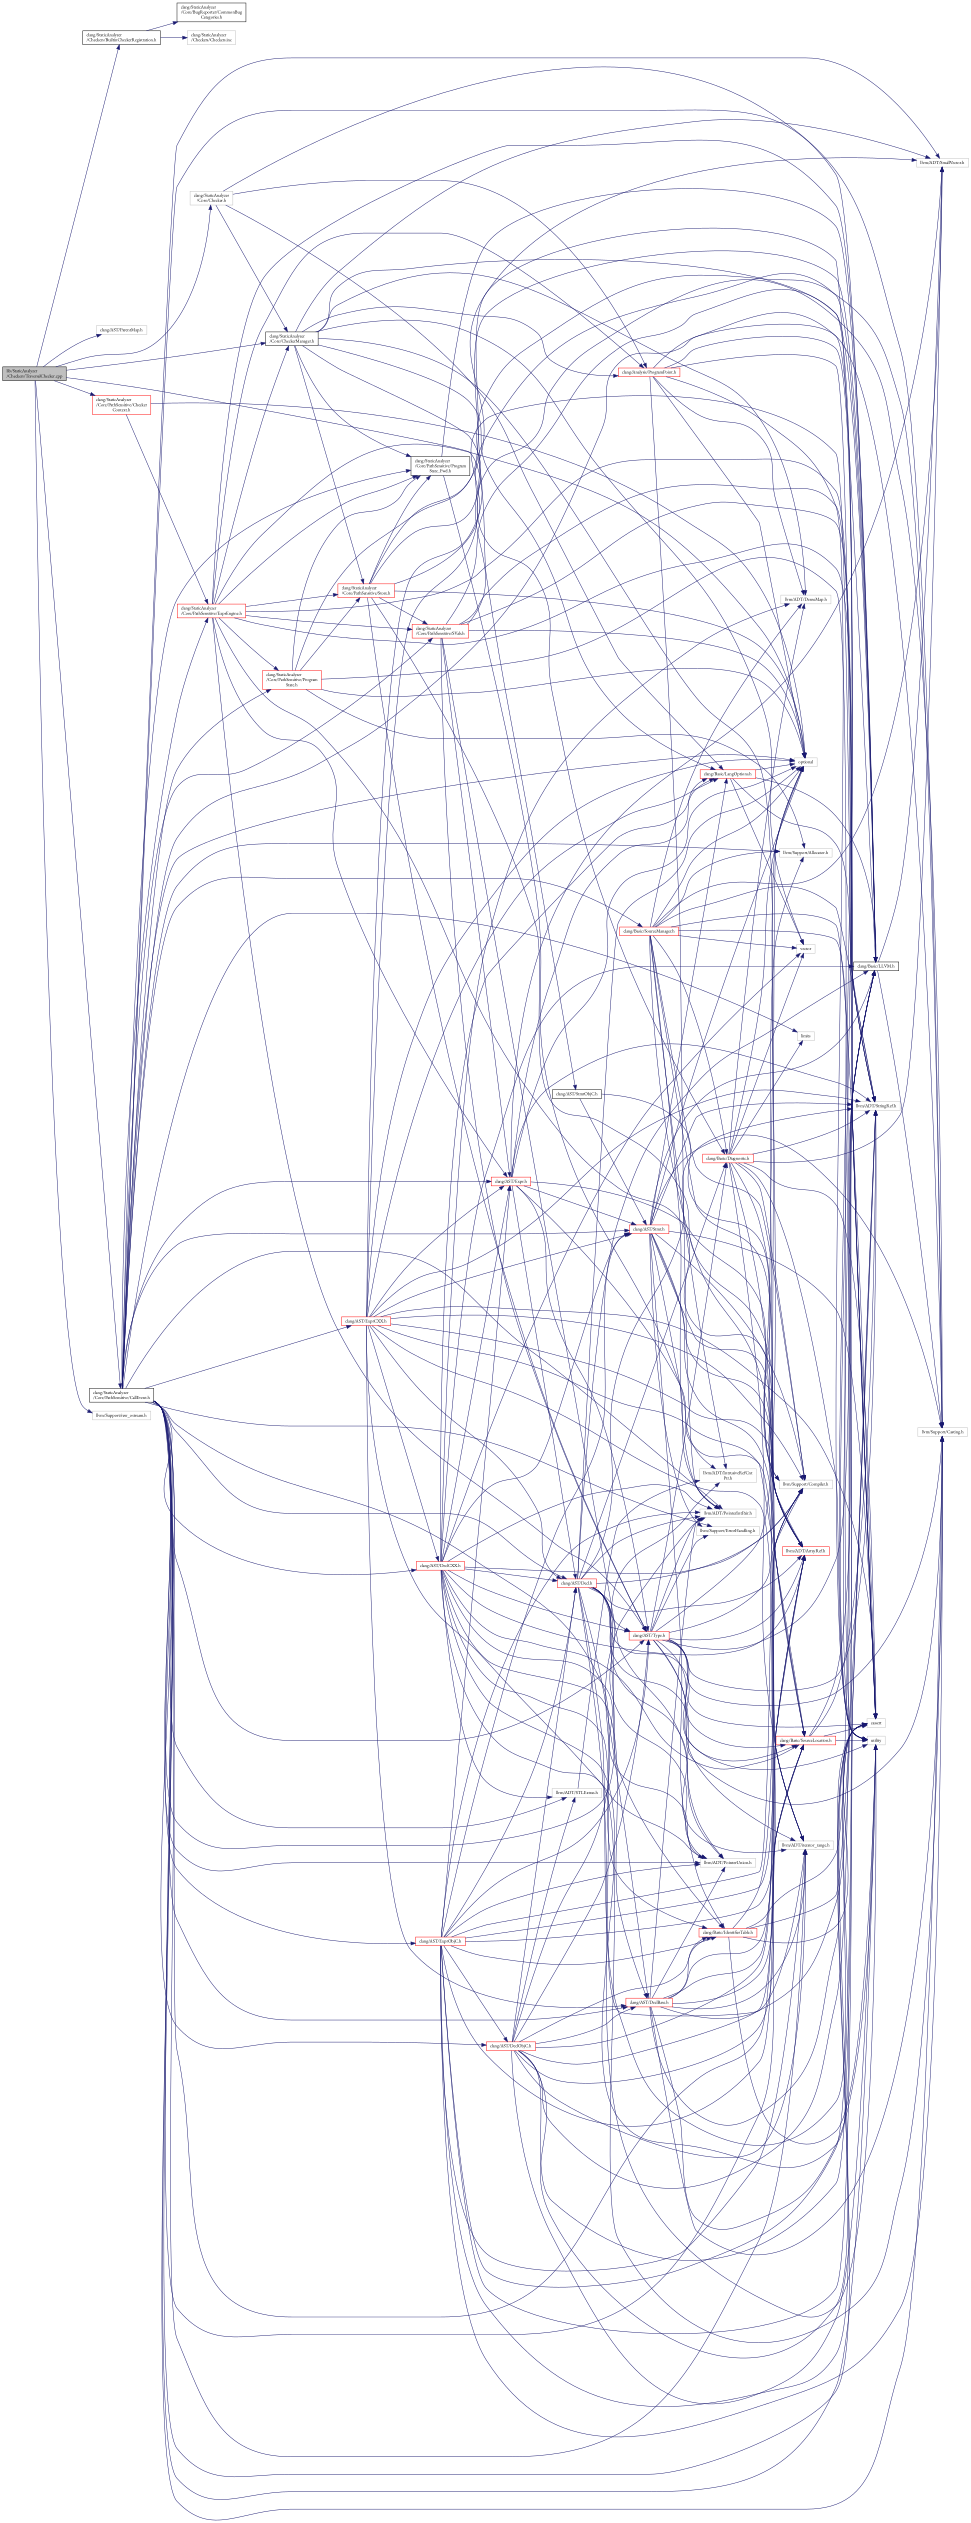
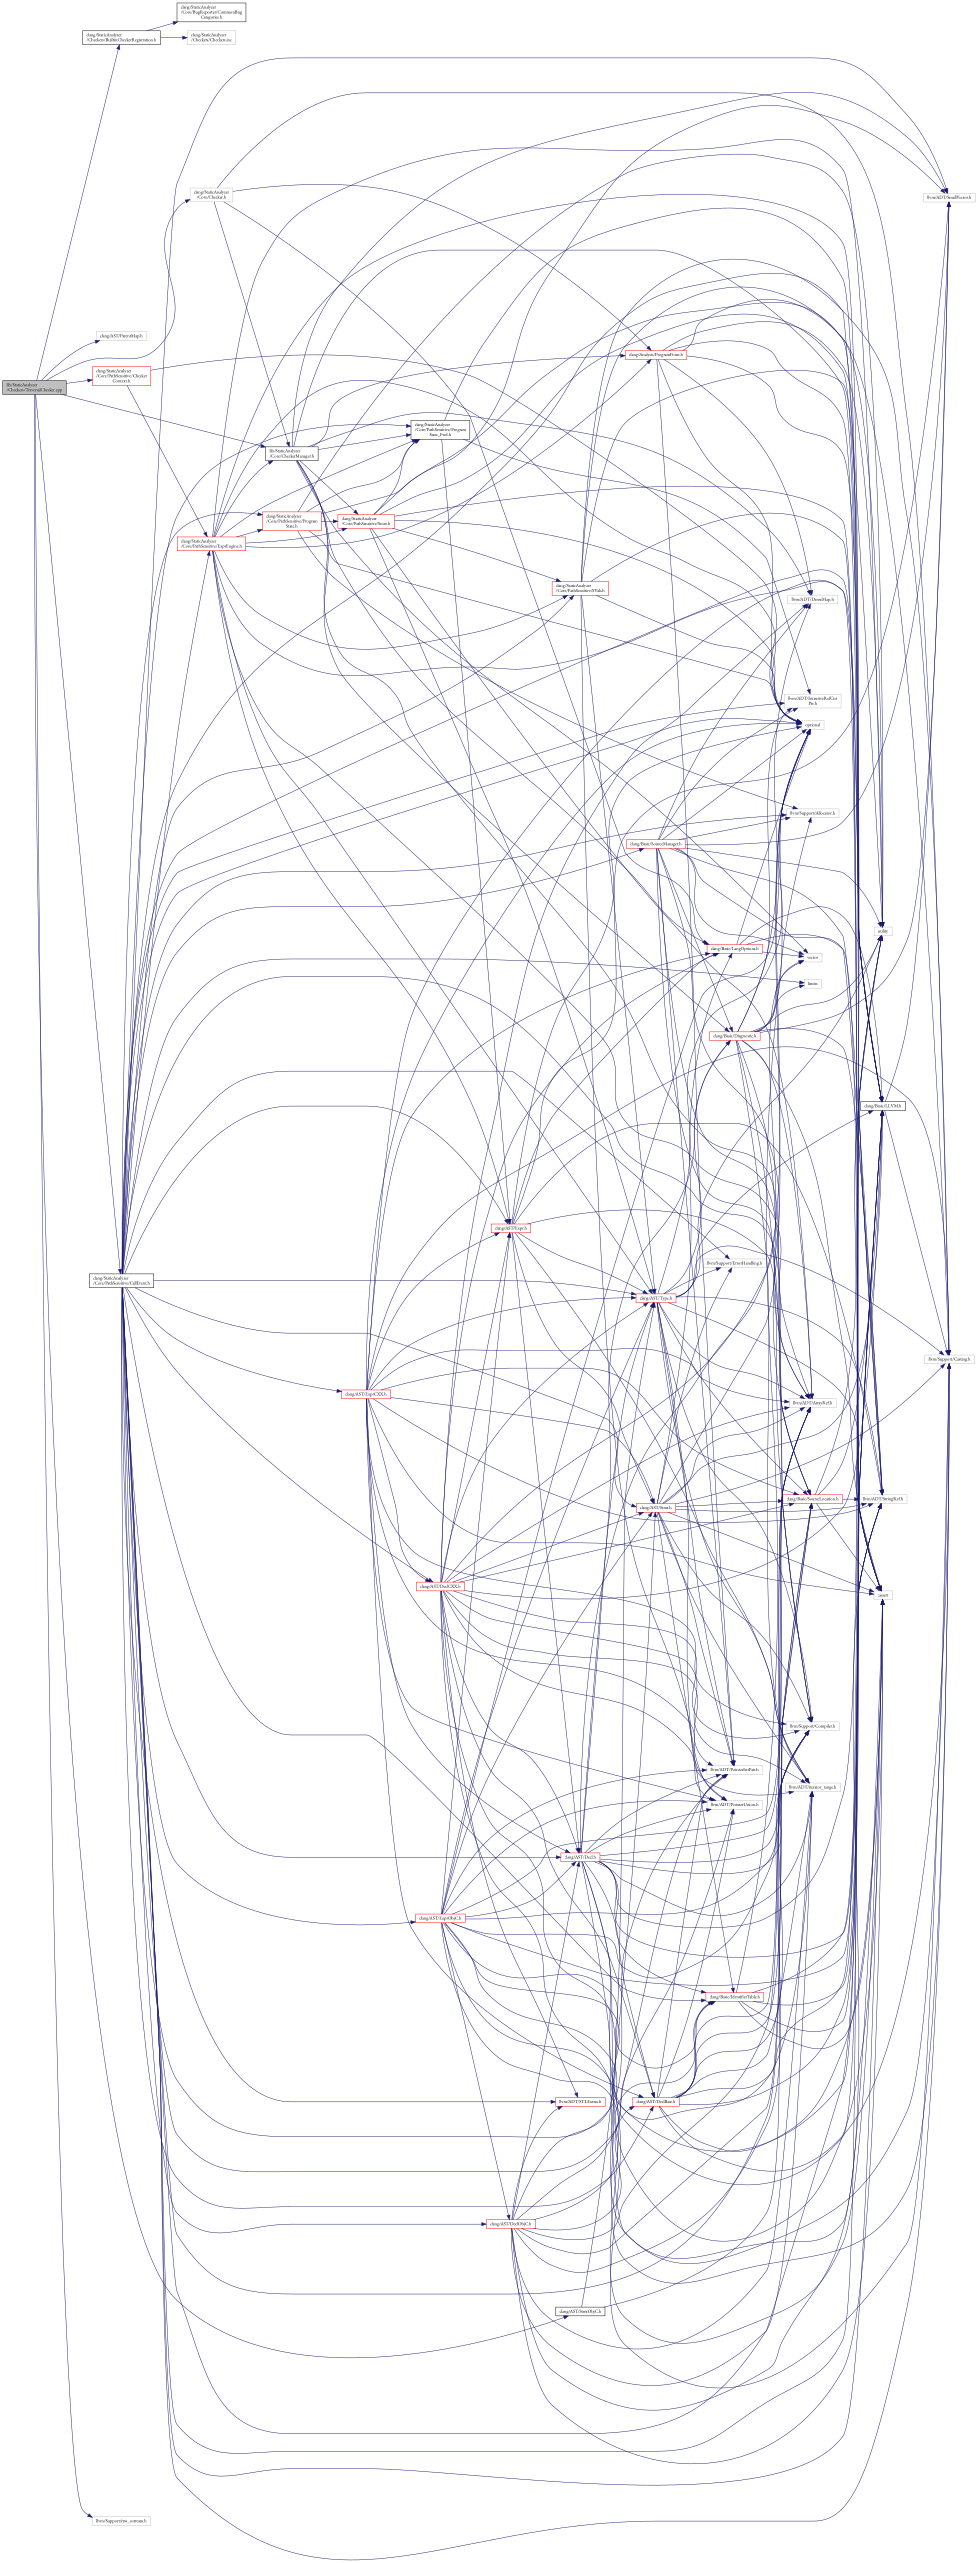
  digraph {
    fontname="EB Garamond"
    rankdir=LR
    node [color=grey75 fontname="EB Garamond" fontsize=10 shape=record]
    edge [color=midnightblue fontname="EB Garamond" fontsize=10 labelfontname=Helvetica labelfontsize=10 style=solid]
    n1 [color=black fillcolor=grey75 fontcolor=black height=0.2 label="lib/StaticAnalyzer\l/Checkers/TraversalChecker.cpp" style=filled width=0.4]
    n2 [color=black height=0.2 label="clang/StaticAnalyzer\l/Checkers/BuiltinCheckerRegistration.h" width=0.4]
    n3 [height=0.2 label="clang/AST/ParentMap.h" width=0.4]
    n4 [color=black height=0.2 label="clang/AST/StmtObjC.h" width=0.4]
    n5 [height=0.2 label="clang/StaticAnalyzer\l/Core/Checker.h" width=0.4]
-   n6 [color=black height=0.2 label="clang/StaticAnalyzer\l/Core/CheckerManager.h" width=0.4]
+   n6 [color=black height=0.2 label="lib/StaticAnalyzer\l/Core/CheckerManager.h" width=0.4]
    n7 [color=black height=0.2 label="clang/StaticAnalyzer\l/Core/PathSensitive/CallEvent.h" width=0.4]
    n8 [color=red height=0.2 label="clang/StaticAnalyzer\l/Core/PathSensitive/Checker\lContext.h" width=0.4]
    n9 [height=0.2 label="llvm/Support/raw_ostream.h" width=0.4]
    n10 [color=black height=0.2 label="clang/StaticAnalyzer\l/Core/BugReporter/CommonBug\lCategories.h" width=0.4]
    n11 [height=0.2 label="clang/StaticAnalyzer\l/Checkers/Checkers.inc" width=0.4]
    n12 [color=red height=0.2 label="clang/AST/Stmt.h" width=0.4]
    n13 [height=0.2 label="llvm/Support/Compiler.h" width=0.4]
    n14 [height=0.2 label="llvm/Support/Casting.h" width=0.4]
    n15 [color=red height=0.2 label="clang/Basic/LangOptions.h" width=0.4]
    n16 [color=red height=0.2 label="clang/Analysis/ProgramPoint.h" width=0.4]
    n17 [height=0.2 label="llvm/ADT/StringRef.h" width=0.4]
-   n18 [color=red height=0.2 label="llvm/ADT/ArrayRef.h" width=0.4]
+   n18 [height=0.2 label="llvm/ADT/ArrayRef.h" width=0.4]
    n19 [height=0.2 label="llvm/ADT/SmallVector.h" width=0.4]
    n20 [height=0.2 label=vector width=0.4]
    n21 [height=0.2 label="llvm/ADT/DenseMap.h" width=0.4]
    n22 [color=red height=0.2 label="clang/Basic/Diagnostic.h" width=0.4]
    n23 [color=black height=0.2 label="clang/StaticAnalyzer\l/Core/PathSensitive/Program\lState_Fwd.h" width=0.4]
    n24 [color=red height=0.2 label="clang/StaticAnalyzer\l/Core/PathSensitive/Store.h" width=0.4]
    n25 [color=red height=0.2 label="clang/Basic/IdentifierTable.h" width=0.4]
    n26 [color=black height=0.2 label="clang/Basic/LLVM.h" width=0.4]
    n27 [height=0.2 label=cassert width=0.4]
    n28 [height=0.2 label=optional width=0.4]
    n29 [color=red height=0.2 label="clang/Basic/SourceLocation.h" width=0.4]
    n30 [height=0.2 label="llvm/ADT/PointerIntPair.h" width=0.4]
    n31 [height=0.2 label="llvm/ADT/iterator_range.h" width=0.4]
    n32 [height=0.2 label="llvm/Support/ErrorHandling.h" width=0.4]
    n33 [height=0.2 label="llvm/Support/Allocator.h" width=0.4]
    n34 [height=0.2 label=utility width=0.4]
    n35 [color=red height=0.2 label="clang/StaticAnalyzer\l/Core/PathSensitive/SVals.h" width=0.4]
    n36 [height=0.2 label="llvm/ADT/IntrusiveRefCnt\lPtr.h" width=0.4]
    n37 [height=0.2 label=limits width=0.4]
    n38 [color=red height=0.2 label="clang/AST/Type.h" width=0.4]
    n39 [height=0.2 label="llvm/ADT/PointerUnion.h" width=0.4]
    n40 [color=red height=0.2 label="clang/AST/Expr.h" width=0.4]
    n41 [color=red height=0.2 label="clang/AST/Decl.h" width=0.4]
    n42 [color=red height=0.2 label="clang/AST/DeclBase.h" width=0.4]
    n43 [color=red height=0.2 label="clang/AST/DeclCXX.h" width=0.4]
-   n44 [height=0.2 label="llvm/ADT/STLExtras.h" width=0.4]
+   n44 [color=red height=0.2 label="llvm/ADT/STLExtras.h" width=0.4]
    n45 [color=red height=0.2 label="clang/AST/DeclObjC.h" width=0.4]
    n46 [color=red height=0.2 label="clang/AST/ExprCXX.h" width=0.4]
    n47 [color=red height=0.2 label="clang/AST/ExprObjC.h" width=0.4]
    n48 [color=red height=0.2 label="clang/Basic/SourceManager.h" width=0.4]
    n49 [color=red height=0.2 label="clang/StaticAnalyzer\l/Core/PathSensitive/ExprEngine.h" width=0.4]
    n50 [color=red height=0.2 label="clang/StaticAnalyzer\l/Core/PathSensitive/Program\lState.h" width=0.4]
    n1 -> n2
    n1 -> n3
    n1 -> n4
    n1 -> n5
    n1 -> n6
    n1 -> n7
    n1 -> n8
    n1 -> n9
    n2 -> n10
    n2 -> n11
    n4 -> n12
    n4 -> n13
    n5 -> n6
    n5 -> n14
    n5 -> n15
    n5 -> n16
    n6 -> n15
    n6 -> n16
    n6 -> n17
    n6 -> n18
    n6 -> n19
    n6 -> n20
    n6 -> n21
    n6 -> n22
    n6 -> n23
    n6 -> n24
    n7 -> n12
    n7 -> n14
    n7 -> n17
    n7 -> n18
    n7 -> n19
    n7 -> n23
    n7 -> n25
    n7 -> n26
    n7 -> n27
    n7 -> n28
    n7 -> n29
    n7 -> n30
    n7 -> n31
    n7 -> n32
    n7 -> n33
    n7 -> n34
    n7 -> n35
    n7 -> n36
    n7 -> n37
    n7 -> n38
    n7 -> n39
    n7 -> n40
    n7 -> n41
    n7 -> n42
    n7 -> n43
    n7 -> n44
    n7 -> n45
    n7 -> n46
    n7 -> n47
    n7 -> n48
    n7 -> n49
    n7 -> n50
    n8 -> n28
    n8 -> n49
    n12 -> n13
    n12 -> n14
    n12 -> n15
    n12 -> n17
    n12 -> n18
    n12 -> n25
    n12 -> n26
    n12 -> n27
    n12 -> n28
    n12 -> n29
    n12 -> n30
    n12 -> n31
    n12 -> n32
    n15 -> n17
    n15 -> n20
    n15 -> n26
    n15 -> n28
    n16 -> n14
    n16 -> n17
    n16 -> n21
    n16 -> n27
    n16 -> n28
    n16 -> n30
    n16 -> n34
    n22 -> n13
    n22 -> n17
    n22 -> n18
    n22 -> n19
    n22 -> n20
    n22 -> n21
    n22 -> n27
    n22 -> n28
    n22 -> n29
    n22 -> n31
    n22 -> n34
-   n44 -> n36
+   n22 -> n36
    n22 -> n37
    n23 -> n26
    n23 -> n36
    n24 -> n18
    n24 -> n19
    n24 -> n23
    n24 -> n26
    n24 -> n27
    n24 -> n28
    n24 -> n35
    n24 -> n38
    n25 -> n17
    n25 -> n26
    n25 -> n27
    n25 -> n33
    n25 -> n34
    n26 -> n14
    n26 -> n19
    n29 -> n17
    n29 -> n26
    n29 -> n27
    n29 -> n34
    n35 -> n14
    n35 -> n26
    n35 -> n27
    n35 -> n28
    n35 -> n34
    n35 -> n38
    n35 -> n39
-   n35 -> n40
+   n23 -> n40
    n38 -> n13
    n38 -> n14
    n38 -> n17
    n38 -> n18
    n38 -> n22
    n38 -> n26
    n38 -> n27
    n38 -> n28
    n38 -> n29
    n38 -> n30
    n38 -> n31
    n38 -> n32
    n38 -> n34
    n38 -> n39
    n40 -> n12
    n40 -> n13
    n40 -> n15
    n40 -> n17
    n40 -> n19
    n40 -> n28
    n40 -> n31
    n40 -> n38
    n40 -> n41
    n41 -> n13
    n41 -> n14
    n41 -> n17
    n41 -> n18
    n41 -> n22
    n41 -> n25
    n41 -> n26
    n41 -> n27
    n41 -> n28
    n41 -> n29
    n41 -> n30
    n41 -> n31
    n41 -> n34
    n41 -> n38
    n41 -> n39
    n41 -> n42
    n42 -> n13
    n42 -> n14
    n42 -> n18
    n42 -> n25
    n42 -> n26
    n42 -> n27
    n42 -> n29
    n42 -> n30
    n42 -> n31
    n42 -> n34
    n42 -> n39
    n43 -> n12
    n43 -> n13
    n43 -> n14
    n43 -> n15
    n43 -> n18
    n43 -> n20
    n43 -> n21
    n43 -> n26
    n43 -> n27
    n43 -> n29
    n43 -> n30
    n43 -> n31
    n43 -> n38
    n43 -> n39
    n43 -> n40
    n43 -> n41
    n43 -> n42
    n43 -> n44
    n45 -> n13
    n45 -> n17
    n45 -> n18
    n45 -> n25
    n45 -> n26
    n45 -> n27
    n45 -> n29
    n45 -> n30
    n45 -> n31
-   n45 -> n34
    n45 -> n38
    n45 -> n41
    n45 -> n42
    n45 -> n44
    n46 -> n12
    n46 -> n13
    n46 -> n14
    n46 -> n15
    n46 -> n17
    n46 -> n18
    n46 -> n26
    n46 -> n27
    n46 -> n28
    n46 -> n29
    n46 -> n31
+   n46 -> n38
    n46 -> n39
    n46 -> n40
    n46 -> n41
    n46 -> n42
    n46 -> n43
    n47 -> n12
    n47 -> n13
    n47 -> n14
    n47 -> n17
    n47 -> n18
    n47 -> n25
    n47 -> n26
    n47 -> n27
    n47 -> n28
    n47 -> n29
    n47 -> n30
    n47 -> n31
    n47 -> n38
    n47 -> n39
    n47 -> n40
    n47 -> n41
    n47 -> n45
    n48 -> n13
    n48 -> n17
    n48 -> n18
    n48 -> n19
    n48 -> n20
    n48 -> n21
    n48 -> n22
    n48 -> n27
    n48 -> n28
    n48 -> n29
    n48 -> n30
    n48 -> n33
    n48 -> n34
    n48 -> n36
    n49 -> n6
    n49 -> n16
    n49 -> n18
    n49 -> n23
    n49 -> n24
    n49 -> n26
    n49 -> n27
    n49 -> n28
    n49 -> n34
    n49 -> n35
    n49 -> n38
    n49 -> n40
    n49 -> n50
    n50 -> n23
    n50 -> n24
    n50 -> n26
    n50 -> n28
    n50 -> n33
    n50 -> n34
  }
